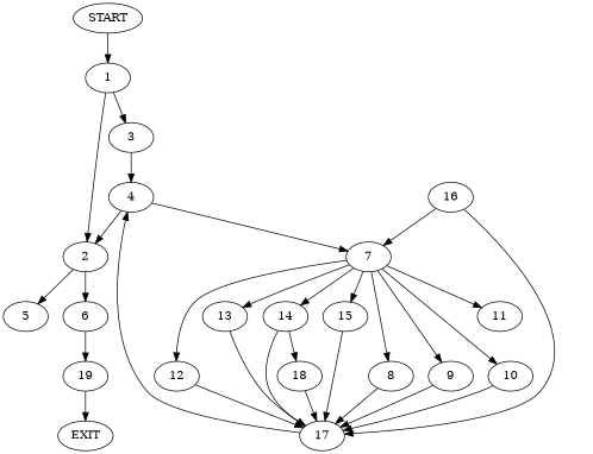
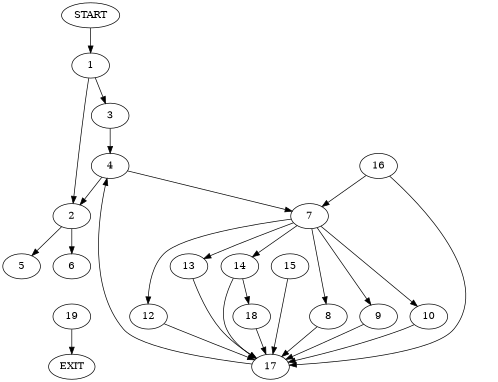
  digraph {
    n1 [label=START]
    1
    2
    3
    n5 [label=EXIT]
    5
    6
    4
    19
    7
    8
    9
    10
-   11
    12
    13
    14
    15
    17
    18
    16
    n1 -> 1
    1 -> 2
    1 -> 3
    2 -> 5
    2 -> 6
    3 -> 4
-   6 -> 19
    4 -> 2
    4 -> 7
    19 -> n5
    7 -> 8
    7 -> 9
    7 -> 10
-   7 -> 11
    7 -> 12
    7 -> 13
    7 -> 14
-   7 -> 15
    8 -> 17
    9 -> 17
    10 -> 17
    12 -> 17
    13 -> 17
    14 -> 17
    14 -> 18
    15 -> 17
    17 -> 4
    18 -> 17
    16 -> 7
    16 -> 17
  }
